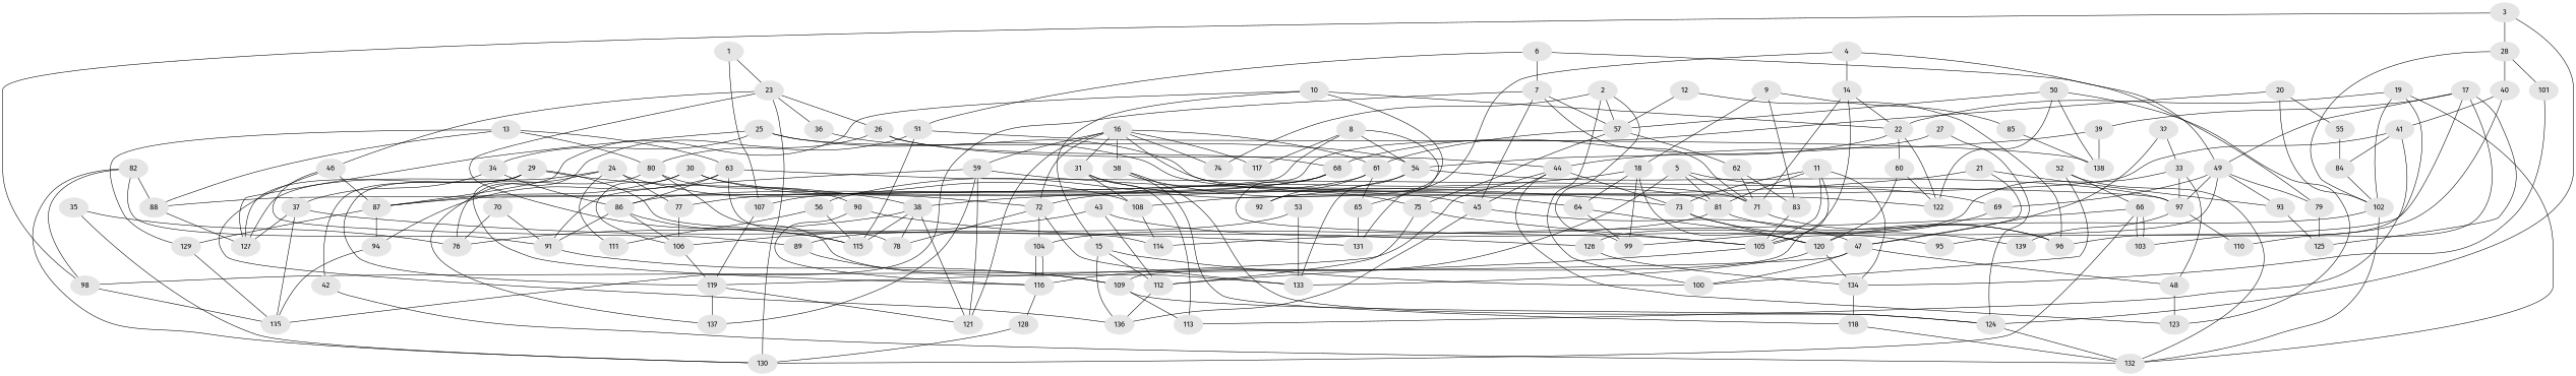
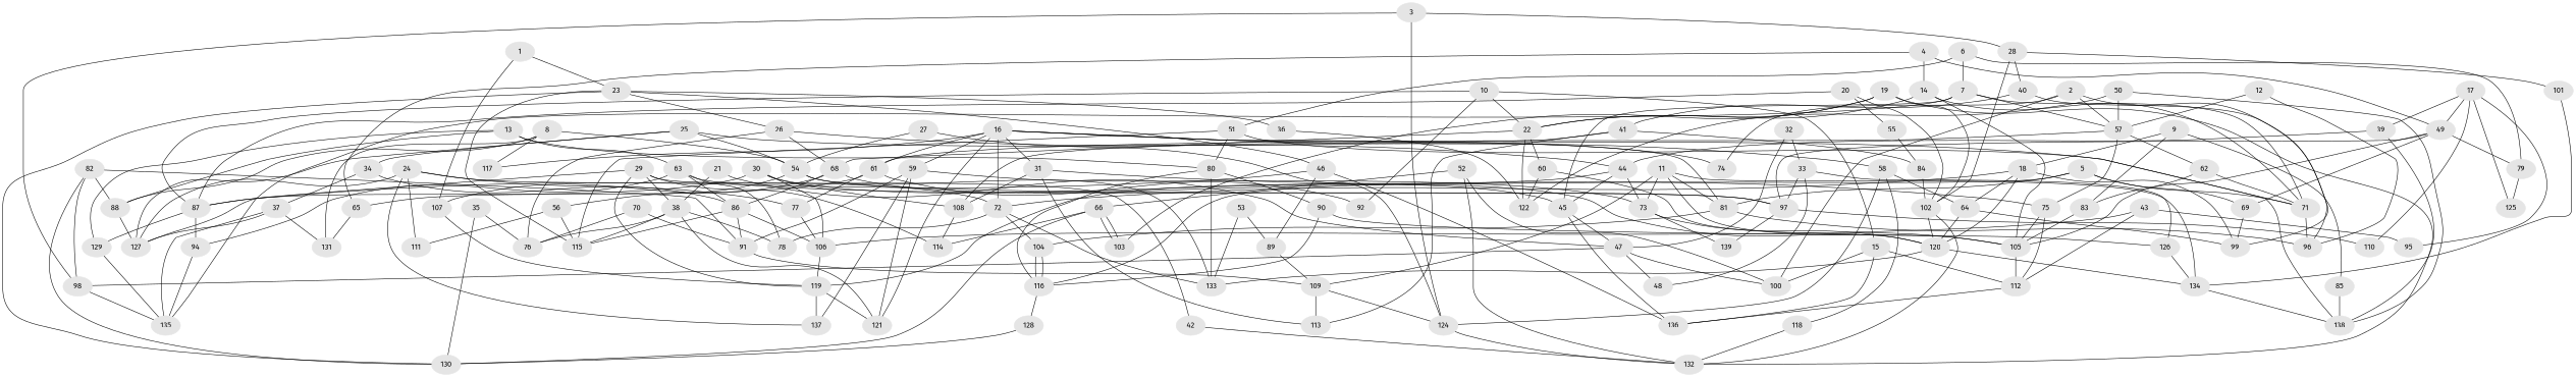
  graph {
    fontname="Fira Sans"
    node [color=gray90 fontname="Fira Sans" style=filled]
    edge [fontname="Fira Sans"]
    1
    23
    107
    26
    36
    46
    115
    130
    119
    2
    57
    74
    99
    100
    61
    75
    62
    3
    28
    98
    124
    102
    40
    101
    135
    132
    4
    14
    49
    65
    71
    22
    105
    69
    79
-   93
    97
    131
    5
    81
    116
    96
    104
    128
    6
    7
    51
    45
    80
    138
    125
    136
    47
    8
    54
    88
    117
    133
    56
    127
    9
    18
    83
    85
    72
    64
    120
    10
    15
    87
    92
    112
    60
    68
    122
    129
    94
    11
    73
    109
    134
    139
    113
    12
    13
    63
    86
    78
    90
    16
    31
    58
    59
    121
    108
    118
    137
    91
    77
    17
    39
    95
    110
    44
    19
    103
    20
    55
    84
    21
    38
    76
    48
    89
    24
    111
    106
    25
    34
    37
-   123
    27
    41
    29
    42
    114
    30
    32
    33
    126
    35
    43
    50
    52
    66
    53
    70
    82
    1 -- 23
    1 -- 107
    23 -- 26
    23 -- 36
    23 -- 46
    23 -- 115
    23 -- 130
    107 -- 119
    26 -- 68
    26 -- 44
    26 -- 76
    36 -- 122
    46 -- 136
    46 -- 87
    46 -- 89
    119 -- 121
    119 -- 137
    2 -- 57
    2 -- 74
    2 -- 99
    2 -- 100
    57 -- 61
    57 -- 75
    57 -- 62
    61 -- 65
    61 -- 92
    61 -- 77
    75 -- 105
    75 -- 112
    62 -- 71
    62 -- 83
    3 -- 28
    3 -- 98
    3 -- 124
    28 -- 102
    28 -- 40
    28 -- 101
    98 -- 135
    124 -- 132
    102 -- 132
    102 -- 120
    40 -- 96
    40 -- 41
    101 -- 134
    4 -- 14
    4 -- 49
    4 -- 65
    14 -- 71
    14 -- 22
    14 -- 105
    49 -- 105
    49 -- 69
    49 -- 79
-   49 -- 93
    49 -- 97
    65 -- 131
    71 -- 96
    22 -- 60
    22 -- 68
    22 -- 122
    105 -- 112
    69 -- 99
    79 -- 125
-   93 -- 125
    97 -- 139
    97 -- 110
    5 -- 71
    5 -- 69
    5 -- 81
    5 -- 116
    81 -- 96
    81 -- 104
    116 -- 128
    104 -- 116
    104 -- 116
    128 -- 130
    6 -- 79
    6 -- 7
    6 -- 51
    7 -- 57
    7 -- 135
    7 -- 71
    7 -- 45
    51 -- 115
    51 -- 80
    51 -- 138
    45 -- 136
    45 -- 47
    80 -- 116
    80 -- 133
    80 -- 90
    47 -- 100
    47 -- 98
    47 -- 48
    8 -- 131
    8 -- 54
    8 -- 88
    8 -- 117
    54 -- 97
    54 -- 133
    54 -- 56
    88 -- 127
    56 -- 115
    56 -- 111
    9 -- 18
    9 -- 83
    9 -- 85
    18 -- 99
    18 -- 72
    18 -- 64
    18 -- 120
    83 -- 105
    85 -- 138
    72 -- 104
    72 -- 133
    72 -- 78
    64 -- 99
    64 -- 120
    120 -- 133
    120 -- 134
    10 -- 22
    10 -- 15
    10 -- 87
    10 -- 92
    15 -- 100
    15 -- 136
    15 -- 112
    87 -- 129
    87 -- 94
    112 -- 136
    60 -- 120
    60 -- 122
    68 -- 107
    68 -- 105
    68 -- 86
    129 -- 135
    94 -- 135
    11 -- 105
    11 -- 81
    11 -- 73
    11 -- 109
    11 -- 134
    73 -- 120
    73 -- 139
    109 -- 124
    109 -- 113
-   134 -- 118
+   134 -- 138
    12 -- 57
    12 -- 96
    13 -- 80
    13 -- 88
    13 -- 129
    13 -- 63
    63 -- 97
    63 -- 94
    63 -- 86
    63 -- 78
    86 -- 115
    86 -- 91
    86 -- 106
    90 -- 116
    90 -- 126
    16 -- 74
    16 -- 61
    16 -- 81
    16 -- 117
    16 -- 72
    16 -- 31
    16 -- 58
    16 -- 59
    16 -- 121
    31 -- 75
    31 -- 113
    31 -- 108
    58 -- 124
    58 -- 64
    58 -- 118
    59 -- 73
    59 -- 121
    59 -- 137
    59 -- 91
    108 -- 114
    118 -- 132
    91 -- 109
    77 -- 106
    17 -- 49
    17 -- 125
    17 -- 39
    17 -- 95
    17 -- 110
    39 -- 138
    39 -- 44
    44 -- 119
    44 -- 45
    44 -- 73
-   44 -- 123
    19 -- 102
    19 -- 132
    19 -- 22
    19 -- 103
    20 -- 102
    20 -- 87
    20 -- 55
    55 -- 84
    84 -- 102
-   21 -- 93
    21 -- 47
    21 -- 38
    38 -- 115
    38 -- 78
    38 -- 121
    38 -- 76
-   48 -- 123
    89 -- 109
    24 -- 127
    24 -- 72
    24 -- 137
    24 -- 77
    24 -- 111
    106 -- 119
    25 -- 71
    25 -- 54
    25 -- 127
    25 -- 34
    34 -- 86
    34 -- 37
    37 -- 135
    37 -- 131
    37 -- 127
    27 -- 124
    27 -- 54
    41 -- 113
    41 -- 108
    41 -- 84
    29 -- 119
    29 -- 127
    29 -- 38
    29 -- 42
    29 -- 114
    42 -- 132
    30 -- 45
    30 -- 87
    30 -- 108
    30 -- 106
    32 -- 47
    32 -- 33
    33 -- 97
    33 -- 48
    33 -- 126
    126 -- 134
    35 -- 130
    35 -- 76
    43 -- 112
    43 -- 95
    43 -- 106
    50 -- 57
    50 -- 138
    50 -- 122
-   50 -- 123
    52 -- 100
    52 -- 132
    52 -- 66
    66 -- 130
    66 -- 103
    66 -- 103
    66 -- 114
    53 -- 133
    53 -- 89
    70 -- 91
    70 -- 76
    82 -- 130
    82 -- 98
    82 -- 88
    82 -- 91
  }
